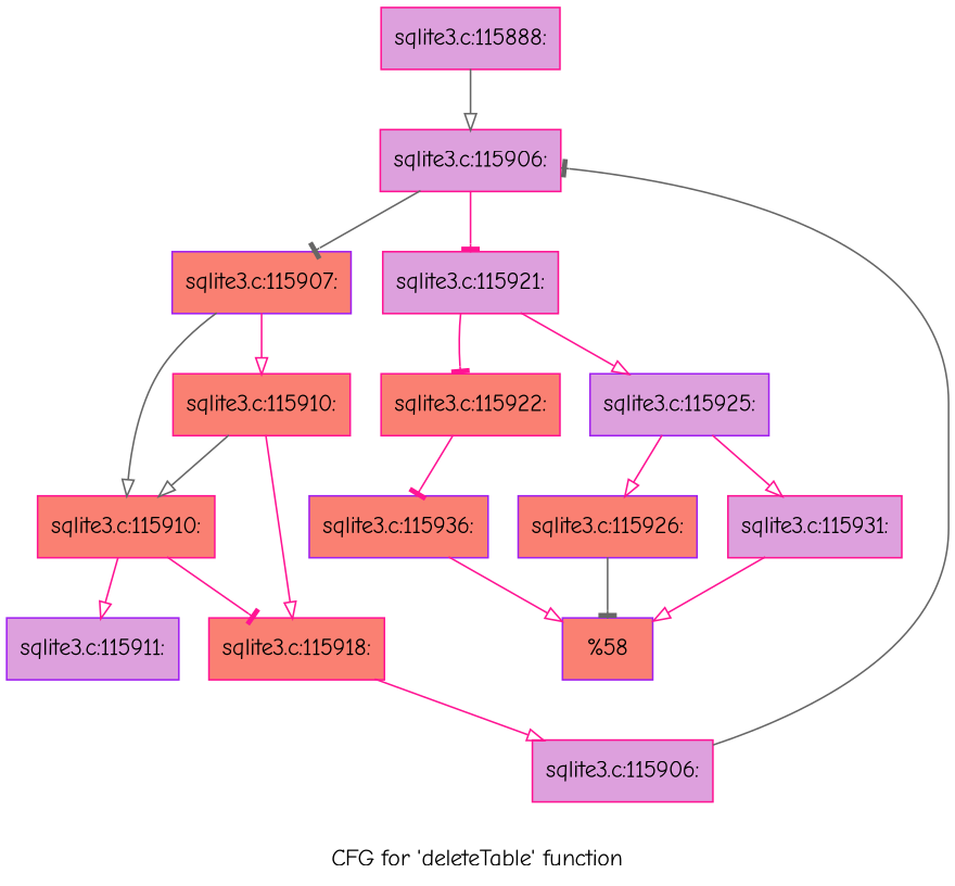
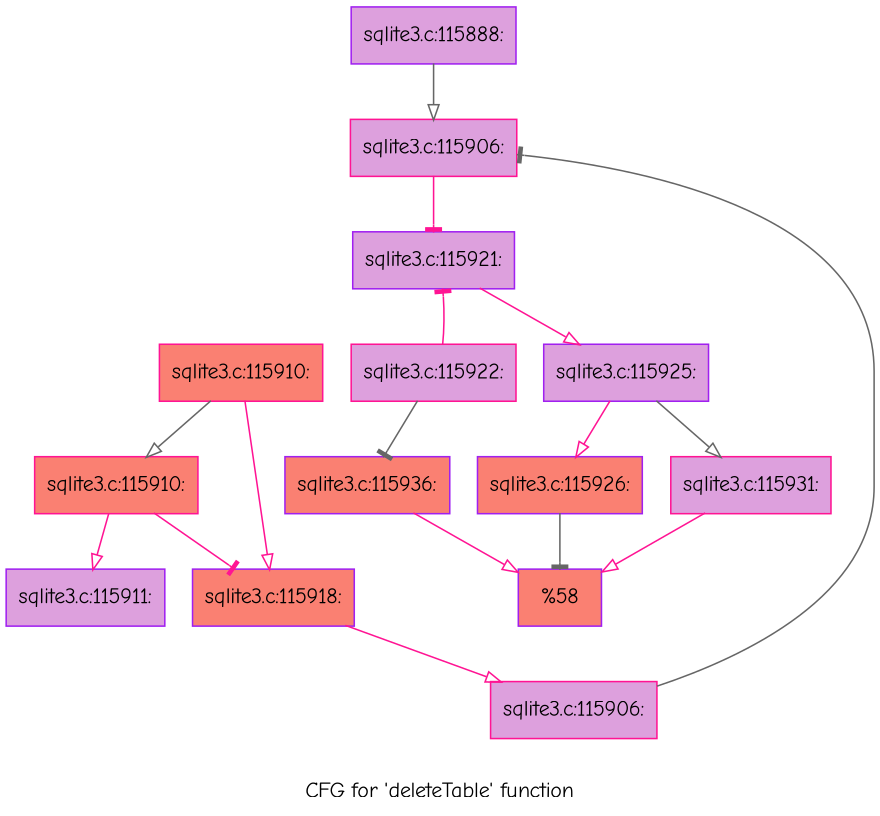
  digraph {
    fontname="Comic Neue"
    label="CFG for 'deleteTable' function"
    node [color=deeppink fillcolor=plum fontname="Comic Neue" shape=record style=filled]
    edge [arrowhead=onormal color=deeppink fontname="Comic Neue"]
-   n1 [label="{sqlite3.c:115888:}"]
+   n1 [color=purple label="{sqlite3.c:115888:}"]
    n2 [label="{sqlite3.c:115906:}"]
-   n3 [color=purple fillcolor=salmon label="{sqlite3.c:115907:}"]
-   n4 [label="{sqlite3.c:115921:}"]
+   n4 [color=purple label="{sqlite3.c:115921:}"]
    n5 [fillcolor=salmon label="{sqlite3.c:115910:}"]
    n6 [fillcolor=salmon label="{sqlite3.c:115910:}"]
-   n7 [fillcolor=salmon label="{sqlite3.c:115922:}"]
+   n7 [label="{sqlite3.c:115922:}"]
    n8 [color=purple label="{sqlite3.c:115925:}"]
-   n9 [fillcolor=salmon label="{sqlite3.c:115918:}"]
+   n9 [color=purple fillcolor=salmon label="{sqlite3.c:115918:}"]
    n10 [color=purple label="{sqlite3.c:115911:}"]
    n11 [color=purple fillcolor=salmon label="{sqlite3.c:115936:}"]
    n12 [color=purple fillcolor=salmon label="{sqlite3.c:115926:}"]
    n13 [label="{sqlite3.c:115931:}"]
    n14 [label="{sqlite3.c:115906:}"]
    n15 [color=purple fillcolor=salmon label="{%58}"]
    n1 -> n2 [color=gray40]
-   n2 -> n3 [arrowhead=tee color=gray40]
    n2 -> n4 [arrowhead=tee]
-   n3 -> n5 [color=gray40]
-   n3 -> n6
-   n4 -> n7 [arrowhead=tee]
+   n7 -> n4 [arrowhead=tee]
    n4 -> n8
    n5 -> n9 [arrowhead=tee]
    n5 -> n10
    n6 -> n5 [color=gray40]
    n6 -> n9
-   n7 -> n11 [arrowhead=tee]
+   n7 -> n11 [arrowhead=tee color=gray40]
    n8 -> n12
-   n8 -> n13
+   n8 -> n13 [color=gray40]
    n9 -> n14
    n11 -> n15
    n12 -> n15 [arrowhead=tee color=gray40]
    n13 -> n15
    n14 -> n2 [arrowhead=tee color=gray40]
  }
